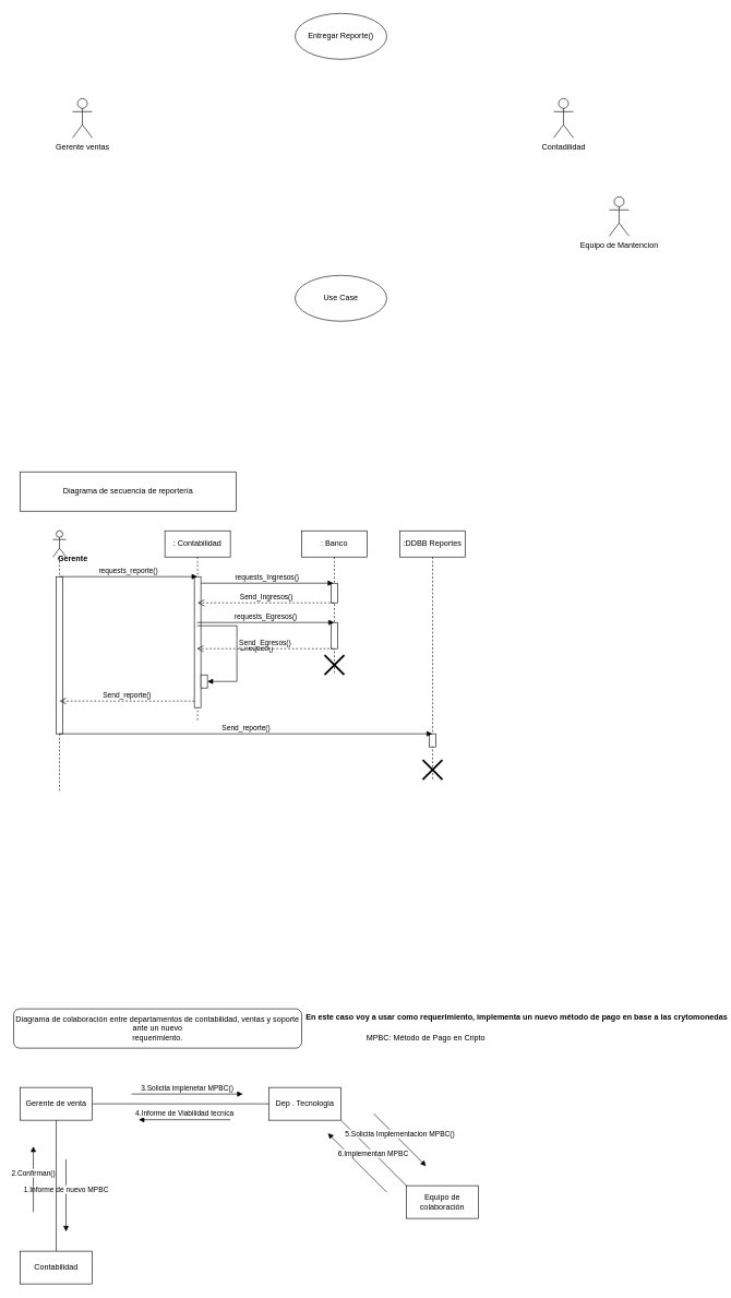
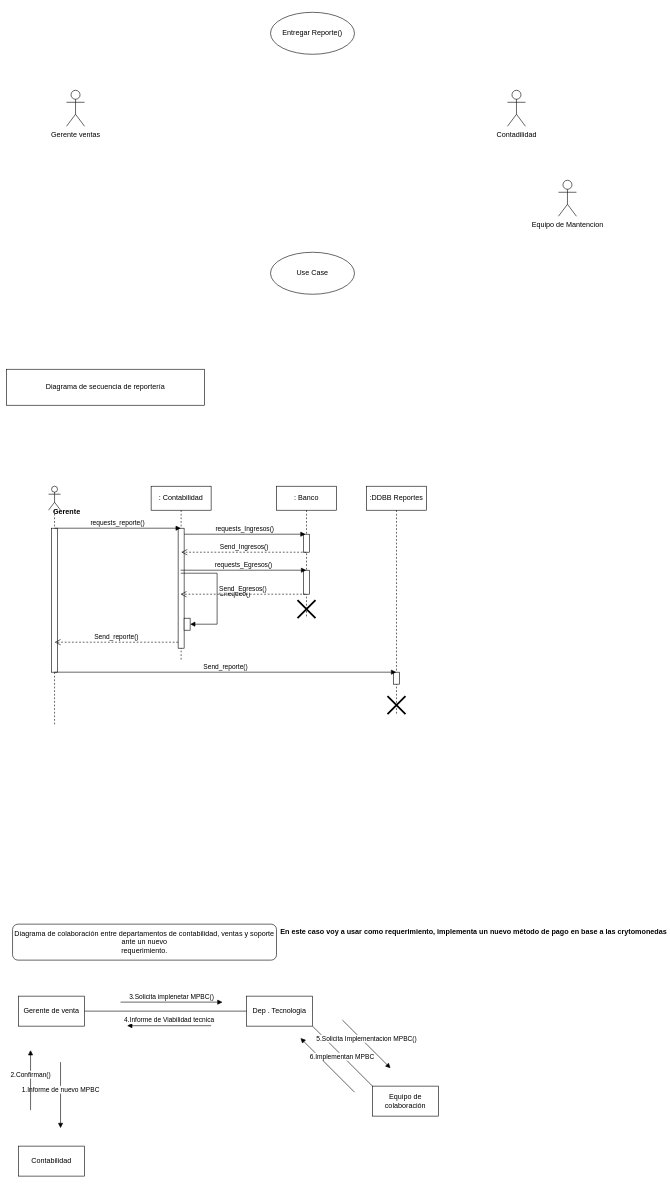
  <mxCell id="0" />
  <mxCell id="1" parent="0" />
  <mxCell id="2" value="" style="shape=umlLifeline;perimeter=lifelinePerimeter;whiteSpace=wrap;html=1;container=1;dropTarget=0;collapsible=0;recursiveResize=0;outlineConnect=0;portConstraint=eastwest;newEdgeStyle={&quot;curved&quot;:0,&quot;rounded&quot;:0};participant=umlActor;" vertex="1" parent="1"><mxGeometry x="80" y="810" width="20" height="400" as="geometry" /></mxCell>
  <mxCell id="3" value="" style="html=1;points=[[0,0,0,0,5],[0,1,0,0,-5],[1,0,0,0,5],[1,1,0,0,-5]];perimeter=orthogonalPerimeter;outlineConnect=0;targetShapes=umlLifeline;portConstraint=eastwest;newEdgeStyle={&quot;curved&quot;:0,&quot;rounded&quot;:0};" vertex="1" parent="2"><mxGeometry x="5" y="70" width="10" height="240" as="geometry" /></mxCell>
  <mxCell id="4" value=": Contabilidad" style="shape=umlLifeline;perimeter=lifelinePerimeter;whiteSpace=wrap;html=1;container=1;dropTarget=0;collapsible=0;recursiveResize=0;outlineConnect=0;portConstraint=eastwest;newEdgeStyle={&quot;curved&quot;:0,&quot;rounded&quot;:0};" vertex="1" parent="1"><mxGeometry x="251" y="810" width="100" height="290" as="geometry" /></mxCell>
  <mxCell id="5" value="" style="html=1;points=[[0,0,0,0,5],[0,1,0,0,-5],[1,0,0,0,5],[1,1,0,0,-5]];perimeter=orthogonalPerimeter;outlineConnect=0;targetShapes=umlLifeline;portConstraint=eastwest;newEdgeStyle={&quot;curved&quot;:0,&quot;rounded&quot;:0};" vertex="1" parent="4"><mxGeometry x="45" y="70" width="10" height="200" as="geometry" /></mxCell>
  <mxCell id="6" value="" style="html=1;points=[[0,0,0,0,5],[0,1,0,0,-5],[1,0,0,0,5],[1,1,0,0,-5]];perimeter=orthogonalPerimeter;outlineConnect=0;targetShapes=umlLifeline;portConstraint=eastwest;newEdgeStyle={&quot;curved&quot;:0,&quot;rounded&quot;:0};" vertex="1" parent="4"><mxGeometry x="55" y="220" width="10" height="20" as="geometry" /></mxCell>
  <mxCell id="7" value="Chequeo()" style="html=1;align=left;spacingLeft=2;endArrow=block;rounded=0;edgeStyle=orthogonalEdgeStyle;curved=0;rounded=0;" edge="1" target="6" parent="4" source="4"><mxGeometry relative="1" as="geometry"><mxPoint x="90" y="220" as="sourcePoint" /><Array as="points" /></mxGeometry></mxCell>
  <mxCell id="8" value=": Banco" style="shape=umlLifeline;perimeter=lifelinePerimeter;whiteSpace=wrap;html=1;container=1;dropTarget=0;collapsible=0;recursiveResize=0;outlineConnect=0;portConstraint=eastwest;newEdgeStyle={&quot;curved&quot;:0,&quot;rounded&quot;:0};" vertex="1" parent="1"><mxGeometry x="460" y="810" width="100" height="220" as="geometry" /></mxCell>
  <mxCell id="9" value="" style="html=1;points=[[0,0,0,0,5],[0,1,0,0,-5],[1,0,0,0,5],[1,1,0,0,-5]];perimeter=orthogonalPerimeter;outlineConnect=0;targetShapes=umlLifeline;portConstraint=eastwest;newEdgeStyle={&quot;curved&quot;:0,&quot;rounded&quot;:0};" vertex="1" parent="8"><mxGeometry x="45" y="80" width="10" height="30" as="geometry" /></mxCell>
  <mxCell id="10" value="" style="html=1;points=[[0,0,0,0,5],[0,1,0,0,-5],[1,0,0,0,5],[1,1,0,0,-5]];perimeter=orthogonalPerimeter;outlineConnect=0;targetShapes=umlLifeline;portConstraint=eastwest;newEdgeStyle={&quot;curved&quot;:0,&quot;rounded&quot;:0};" vertex="1" parent="8"><mxGeometry x="45" y="140" width="10" height="40" as="geometry" /></mxCell>
  <mxCell id="11" value="" style="shape=umlDestroy;whiteSpace=wrap;html=1;strokeWidth=3;targetShapes=umlLifeline;" vertex="1" parent="8"><mxGeometry x="35" y="190" width="30" height="30" as="geometry" /></mxCell>
  <mxCell id="12" value=":DDBB Reportes" style="shape=umlLifeline;perimeter=lifelinePerimeter;whiteSpace=wrap;html=1;container=1;dropTarget=0;collapsible=0;recursiveResize=0;outlineConnect=0;portConstraint=eastwest;newEdgeStyle={&quot;curved&quot;:0,&quot;rounded&quot;:0};" vertex="1" parent="1"><mxGeometry x="610" y="810" width="100" height="380" as="geometry" /></mxCell>
  <mxCell id="13" value="" style="html=1;points=[[0,0,0,0,5],[0,1,0,0,-5],[1,0,0,0,5],[1,1,0,0,-5]];perimeter=orthogonalPerimeter;outlineConnect=0;targetShapes=umlLifeline;portConstraint=eastwest;newEdgeStyle={&quot;curved&quot;:0,&quot;rounded&quot;:0};" vertex="1" parent="12"><mxGeometry x="45" y="310" width="10" height="20" as="geometry" /></mxCell>
  <mxCell id="14" value="" style="shape=umlDestroy;whiteSpace=wrap;html=1;strokeWidth=3;targetShapes=umlLifeline;" vertex="1" parent="12"><mxGeometry x="35" y="350" width="30" height="30" as="geometry" /></mxCell>
  <mxCell id="15" value="requests_reporte()" style="html=1;verticalAlign=bottom;endArrow=block;curved=0;rounded=0;" edge="1" parent="1"><mxGeometry relative="1" as="geometry"><mxPoint x="90.1" y="880" as="sourcePoint" /><mxPoint x="300.5" y="880" as="targetPoint" /></mxGeometry></mxCell>
  <mxCell id="16" value="Send_reporte()" style="html=1;verticalAlign=bottom;endArrow=open;dashed=1;endSize=8;curved=0;rounded=0;" edge="1" parent="1"><mxGeometry x="-0.001" relative="1" as="geometry"><mxPoint x="90.1" y="1070" as="targetPoint" /><mxPoint x="296" y="1070" as="sourcePoint" /><mxPoint as="offset" /></mxGeometry></mxCell>
  <mxCell id="17" value="requests_Ingresos()" style="html=1;verticalAlign=bottom;endArrow=block;curved=0;rounded=0;" edge="1" parent="1" source="5"><mxGeometry width="80" relative="1" as="geometry"><mxPoint x="310" y="890" as="sourcePoint" /><mxPoint x="508.4" y="890" as="targetPoint" /></mxGeometry></mxCell>
  <mxCell id="18" value="Send_Ingresos()" style="html=1;verticalAlign=bottom;endArrow=open;dashed=1;endSize=8;curved=0;rounded=0;" edge="1" parent="1"><mxGeometry x="0.002" relative="1" as="geometry"><mxPoint x="509.5" y="920" as="sourcePoint" /><mxPoint x="301.1" y="920" as="targetPoint" /><mxPoint as="offset" /></mxGeometry></mxCell>
  <mxCell id="19" value="requests_Egresos()" style="html=1;verticalAlign=bottom;endArrow=block;curved=0;rounded=0;" edge="1" parent="1" target="8"><mxGeometry x="0.001" width="80" relative="1" as="geometry"><mxPoint x="300" y="950" as="sourcePoint" /><mxPoint x="502.4" y="950" as="targetPoint" /><mxPoint as="offset" /></mxGeometry></mxCell>
  <mxCell id="20" value="Send_Egresos()" style="html=1;verticalAlign=bottom;endArrow=open;dashed=1;endSize=8;curved=0;rounded=0;" edge="1" parent="1"><mxGeometry x="0.002" relative="1" as="geometry"><mxPoint x="508.4" y="990" as="sourcePoint" /><mxPoint x="300" y="990" as="targetPoint" /><mxPoint as="offset" /></mxGeometry></mxCell>
  <mxCell id="21" value="Send_reporte()" style="html=1;verticalAlign=bottom;endArrow=block;curved=0;rounded=0;" edge="1" parent="1" target="12"><mxGeometry relative="1" as="geometry"><mxPoint x="90" y="1120" as="sourcePoint" /><mxPoint x="300.4" y="1120" as="targetPoint" /></mxGeometry></mxCell>
  <mxCell id="22" value="Gerente" style="text;align=center;fontStyle=1;verticalAlign=middle;spacingLeft=3;spacingRight=3;strokeColor=none;rotatable=0;points=[[0,0.5],[1,0.5]];portConstraint=eastwest;html=1;" vertex="1" parent="1"><mxGeometry x="70" y="840" width="80" height="26" as="geometry" /></mxCell>
- <mxCell id="23" value="Diagrama de secuencia de reportería" style="rounded=0;whiteSpace=wrap;html=1;" vertex="1" parent="1"><mxGeometry x="30" y="720" width="330" height="60" as="geometry" /></mxCell>
+ <mxCell id="23" value="Diagrama de secuencia de reportería" style="rounded=0;whiteSpace=wrap;html=1;" vertex="1" parent="1"><mxGeometry x="10" y="615" width="330" height="60" as="geometry" /></mxCell>
  <mxCell id="24" value="Entregar Reporte()" style="ellipse;whiteSpace=wrap;html=1;" vertex="1" parent="1"><mxGeometry x="450" y="20" width="140" height="70" as="geometry" /></mxCell>
  <mxCell id="25" value="Use Case" style="ellipse;whiteSpace=wrap;html=1;" vertex="1" parent="1"><mxGeometry x="450" y="420" width="140" height="70" as="geometry" /></mxCell>
  <mxCell id="26" value="Gerente ventas" style="shape=umlActor;verticalLabelPosition=bottom;verticalAlign=top;html=1;" vertex="1" parent="1"><mxGeometry x="110" y="150" width="30" height="60" as="geometry" /></mxCell>
  <mxCell id="27" value="Contadilidad" style="shape=umlActor;verticalLabelPosition=bottom;verticalAlign=top;html=1;" vertex="1" parent="1"><mxGeometry x="845" y="150" width="30" height="60" as="geometry" /></mxCell>
  <mxCell id="28" value="Equipo de Mantencion" style="shape=umlActor;verticalLabelPosition=bottom;verticalAlign=top;html=1;outlineConnect=0;" vertex="1" parent="1"><mxGeometry x="930" y="300" width="30" height="60" as="geometry" /></mxCell>
  <mxCell id="29" value="Gerente de venta" style="html=1;whiteSpace=wrap;" vertex="1" parent="1"><mxGeometry x="30" y="1660" width="110" height="50" as="geometry" /></mxCell>
  <mxCell id="30" value="Contabilidad" style="html=1;whiteSpace=wrap;" vertex="1" parent="1"><mxGeometry x="30" y="1910" width="110" height="50" as="geometry" /></mxCell>
  <mxCell id="31" value="Equipo de colaboración" style="html=1;whiteSpace=wrap;" vertex="1" parent="1"><mxGeometry x="620" y="1810" width="110" height="50" as="geometry" /></mxCell>
  <mxCell id="32" value="Dep . Tecnologia" style="html=1;whiteSpace=wrap;" vertex="1" parent="1"><mxGeometry x="410" y="1660" width="110" height="50" as="geometry" /></mxCell>
  <mxCell id="33" value="Diagrama de colaboración entre departamentos de contabilidad, ventas y soporte ante un nuevo&lt;br/&gt;requerimiento." style="rounded=1;whiteSpace=wrap;html=1;" vertex="1" parent="1"><mxGeometry x="20" y="1540" width="440" height="60" as="geometry" /></mxCell>
  <mxCell id="34" value="En este caso voy a usar como requerimiento, implementa un nuevo método de pago en base a las crytomonedas&amp;nbsp;" style="text;align=center;fontStyle=1;verticalAlign=middle;spacingLeft=3;spacingRight=3;strokeColor=none;rotatable=0;points=[[0,0.5],[1,0.5]];portConstraint=eastwest;html=1;" vertex="1" parent="1"><mxGeometry x="750" y="1540" width="80" height="26" as="geometry" /></mxCell>
- <mxCell id="35" value="MPBC: Método de Pago en Cripto" style="text;html=1;strokeColor=none;fillColor=none;align=center;verticalAlign=middle;whiteSpace=wrap;rounded=0;" vertex="1" parent="1"><mxGeometry x="500" y="1570" width="300" height="30" as="geometry" /></mxCell>
  <mxCell id="36" value="" style="endArrow=none;html=1;rounded=0;exitX=1;exitY=0.5;exitDx=0;exitDy=0;entryX=0;entryY=0.5;entryDx=0;entryDy=0;" edge="1" parent="1" source="29" target="32"><mxGeometry width="50" height="50" relative="1" as="geometry"><mxPoint x="215" y="1710" as="sourcePoint" /><mxPoint x="265" y="1660" as="targetPoint" /></mxGeometry></mxCell>
  <mxCell id="37" value="3.Solicita implenetar MPBC()" style="html=1;verticalAlign=bottom;endArrow=block;curved=0;rounded=0;" edge="1" parent="1"><mxGeometry width="80" relative="1" as="geometry"><mxPoint x="200" y="1670" as="sourcePoint" /><mxPoint x="370" y="1670" as="targetPoint" /></mxGeometry></mxCell>
  <mxCell id="38" value="4.Informe de Viabilidad tecnica" style="html=1;verticalAlign=bottom;endArrow=block;curved=0;rounded=0;" edge="1" parent="1"><mxGeometry width="80" relative="1" as="geometry"><mxPoint x="351" y="1709.31" as="sourcePoint" /><mxPoint x="211" y="1709.31" as="targetPoint" /></mxGeometry></mxCell>
  <mxCell id="39" value="" style="endArrow=none;html=1;rounded=0;exitX=0;exitY=0;exitDx=0;exitDy=0;" edge="1" parent="1" source="31"><mxGeometry width="50" height="50" relative="1" as="geometry"><mxPoint x="606" y="1777" as="sourcePoint" /><mxPoint x="520" y="1710" as="targetPoint" /></mxGeometry></mxCell>
  <mxCell id="40" value="5.Solicita Implementacion MPBC()" style="html=1;verticalAlign=bottom;endArrow=block;curved=0;rounded=0;" edge="1" parent="1"><mxGeometry x="-0.0" width="80" relative="1" as="geometry"><mxPoint x="570" y="1700" as="sourcePoint" /><mxPoint x="650" y="1780" as="targetPoint" /><mxPoint as="offset" /></mxGeometry></mxCell>
  <mxCell id="41" value="1.Informe de nuevo MPBC" style="html=1;verticalAlign=bottom;endArrow=block;curved=0;rounded=0;" edge="1" parent="1"><mxGeometry width="80" relative="1" as="geometry"><mxPoint x="100" y="1770" as="sourcePoint" /><mxPoint x="100" y="1880" as="targetPoint" /></mxGeometry></mxCell>
  <mxCell id="42" value="2.Confirman()" style="html=1;verticalAlign=bottom;endArrow=block;curved=0;rounded=0;" edge="1" parent="1"><mxGeometry width="80" relative="1" as="geometry"><mxPoint x="50" y="1850" as="sourcePoint" /><mxPoint x="50" y="1750" as="targetPoint" /></mxGeometry></mxCell>
- <mxCell id="43" value="" style="endArrow=none;html=1;rounded=0;entryX=0.5;entryY=1;entryDx=0;entryDy=0;" edge="1" parent="1" source="30" target="29"><mxGeometry width="50" height="50" relative="1" as="geometry"><mxPoint x="90" y="1920" as="sourcePoint" /><mxPoint x="120" y="1850" as="targetPoint" /></mxGeometry></mxCell>
  <mxCell id="44" value="6.Implementan MPBC" style="html=1;verticalAlign=bottom;endArrow=block;curved=0;rounded=0;" edge="1" parent="1"><mxGeometry x="-0.222" y="-21" width="80" relative="1" as="geometry"><mxPoint x="590" y="1820" as="sourcePoint" /><mxPoint x="500" y="1730" as="targetPoint" /><mxPoint as="offset" /></mxGeometry></mxCell>
